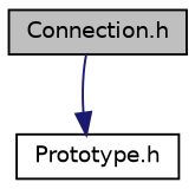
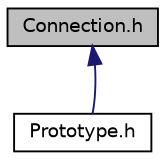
  digraph {
    node [color=black fontname=Helvetica fontsize=10 shape=record style=filled]
    n1 [fillcolor=grey75 fontcolor=black height=0.2 label="Connection.h" width=0.4]
    n2 [fillcolor=white height=0.2 label="Prototype.h" width=0.4]
-   n1 -> n2 [color=midnightblue fontname=Helvetica fontsize=10 labelfontname=Helvetica labelfontsize=10 style=solid]
+   n2 -> n1 [color=midnightblue fontname=Helvetica fontsize=10 labelfontname=Helvetica labelfontsize=10 style=solid]
  }
